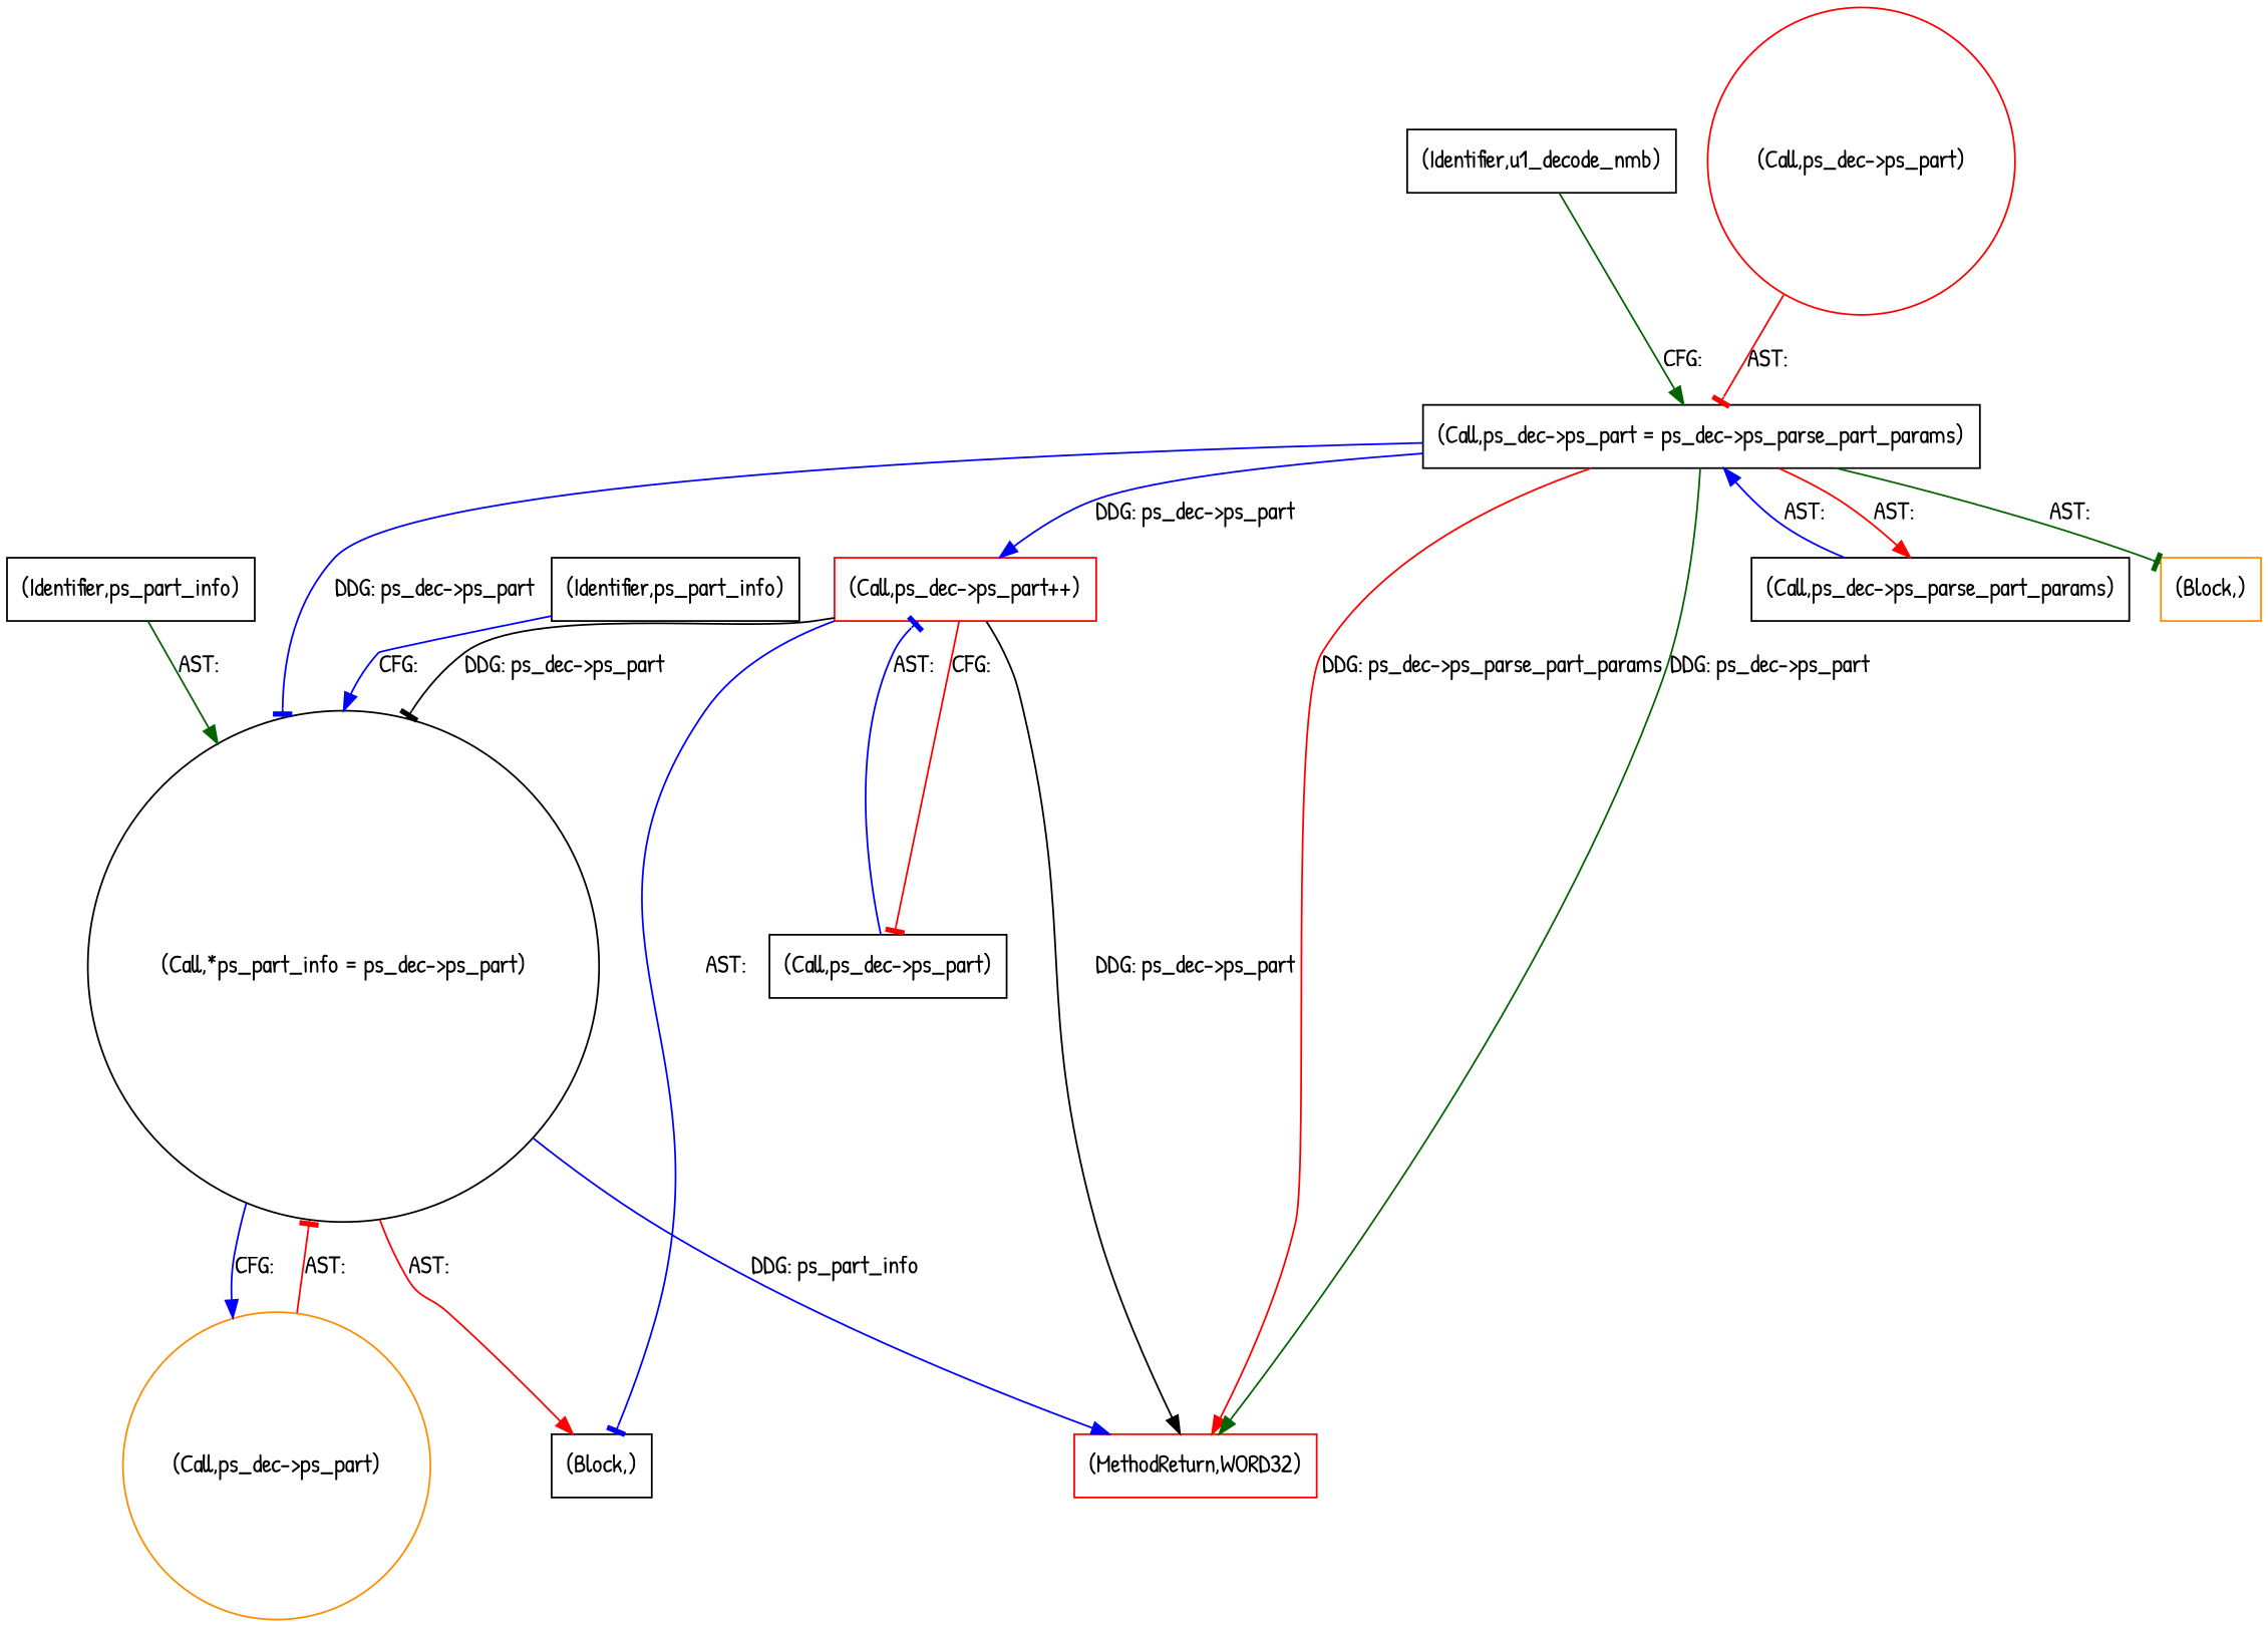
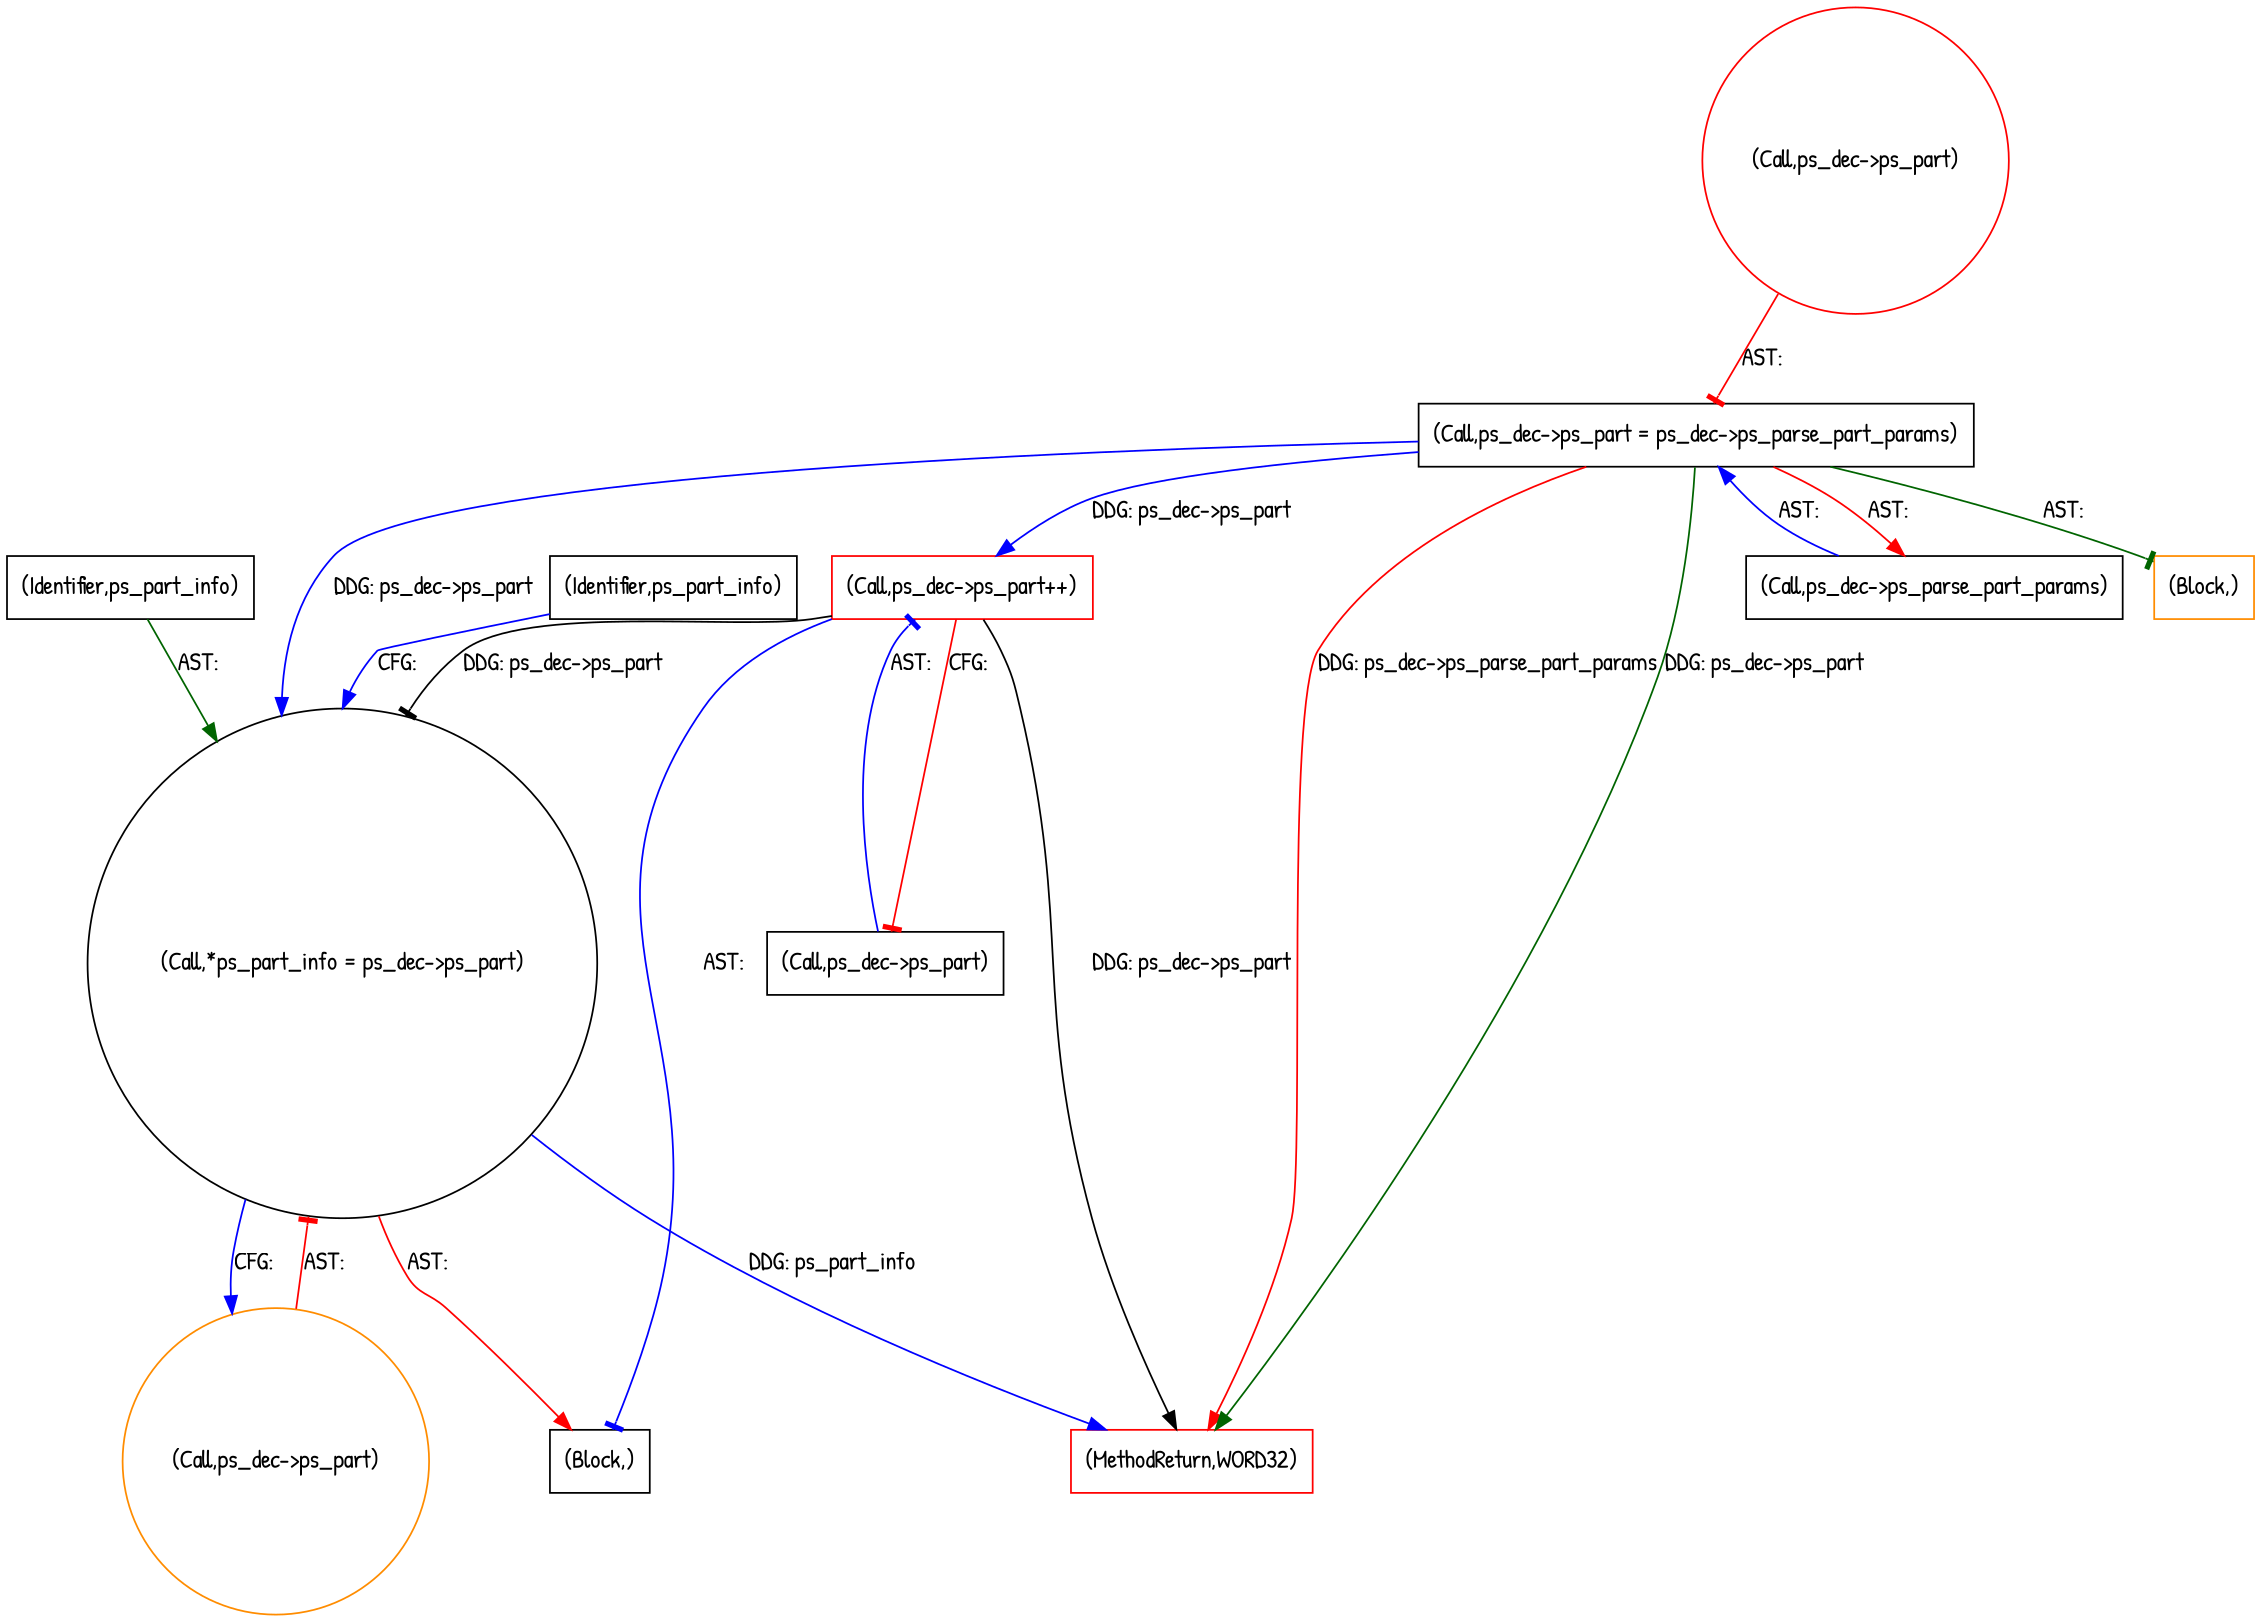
  digraph {
    fontname="Patrick Hand"
    node [color=black fontname="Patrick Hand" shape=box]
    edge [arrowhead=normal color=blue fontname="Patrick Hand"]
    n1 [color=red label="(Call,ps_dec->ps_part++)"]
    n2 [label="(Call,*ps_part_info = ps_dec->ps_part)" shape=circle]
    n3 [color=red label="(MethodReturn,WORD32)"]
    n4 [label="(Call,ps_dec->ps_part)"]
    n5 [label="(Block,)"]
    n6 [color=darkorange label="(Call,ps_dec->ps_part)" shape=circle]
    n7 [label="(Call,ps_dec->ps_part = ps_dec->ps_parse_part_params)"]
    n8 [label="(Call,ps_dec->ps_parse_part_params)"]
    n9 [color=darkorange label="(Block,)"]
    n10 [label="(Identifier,ps_part_info)"]
    n11 [label="(Identifier,ps_part_info)"]
-   n12 [label="(Identifier,u1_decode_nmb)"]
    n13 [color=red label="(Call,ps_dec->ps_part)" shape=circle]
    n1 -> n2 [arrowhead=tee color=black label="DDG: ps_dec->ps_part"]
    n1 -> n3 [color=black label="DDG: ps_dec->ps_part"]
    n1 -> n4 [arrowhead=tee color=red label="CFG: "]
    n1 -> n5 [arrowhead=tee label="AST: "]
    n2 -> n3 [label="DDG: ps_part_info"]
    n2 -> n5 [color=red label="AST: "]
    n2 -> n6 [label="CFG: "]
    n4 -> n1 [arrowhead=tee label="AST: "]
    n6 -> n2 [arrowhead=tee color=red label="AST: "]
    n7 -> n1 [label="DDG: ps_dec->ps_part"]
-   n7 -> n2 [arrowhead=tee label="DDG: ps_dec->ps_part"]
+   n7 -> n2 [label="DDG: ps_dec->ps_part"]
    n7 -> n3 [color=red label="DDG: ps_dec->ps_parse_part_params"]
    n7 -> n3 [color=darkgreen label="DDG: ps_dec->ps_part"]
    n7 -> n8 [color=red label="AST: "]
    n7 -> n9 [arrowhead=tee color=darkgreen label="AST: "]
    n8 -> n7 [label="AST: "]
    n10 -> n2 [label="CFG: "]
    n11 -> n2 [color=darkgreen label="AST: "]
-   n12 -> n7 [color=darkgreen label="CFG: "]
    n13 -> n7 [arrowhead=tee color=red label="AST: "]
  }
